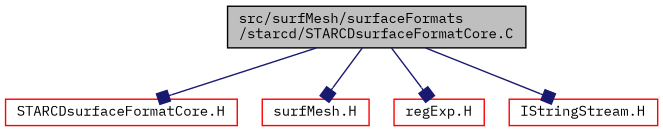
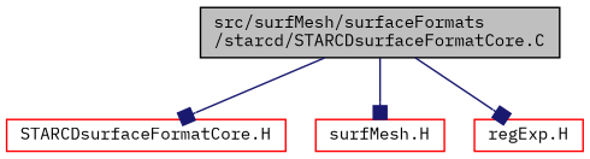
  digraph {
    fontname="IBM Plex Mono"
    node [color=red fontname="IBM Plex Mono" fontsize=10 shape=record]
    edge [arrowhead=box color=midnightblue fontname="IBM Plex Mono" fontsize=10 labelfontname=FreeSans labelfontsize=10 style=solid]
    n1 [color=black fillcolor=grey75 fontcolor=black height=0.2 label="src/surfMesh/surfaceFormats\l/starcd/STARCDsurfaceFormatCore.C" style=filled width=0.4]
    n2 [height=0.2 label="STARCDsurfaceFormatCore.H" width=0.4]
    n3 [height=0.2 label="surfMesh.H" width=0.4]
    n4 [height=0.2 label="regExp.H" width=0.4]
-   n5 [height=0.2 label="IStringStream.H" width=0.4]
    n1 -> n2
    n1 -> n3
    n1 -> n4
-   n1 -> n5
  }
